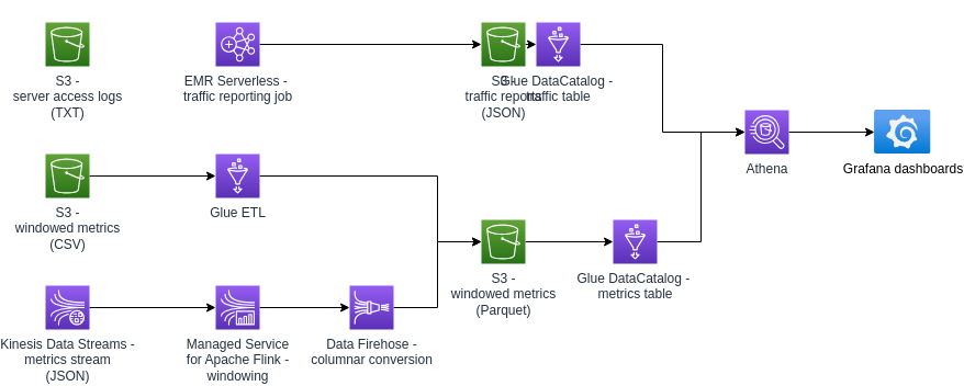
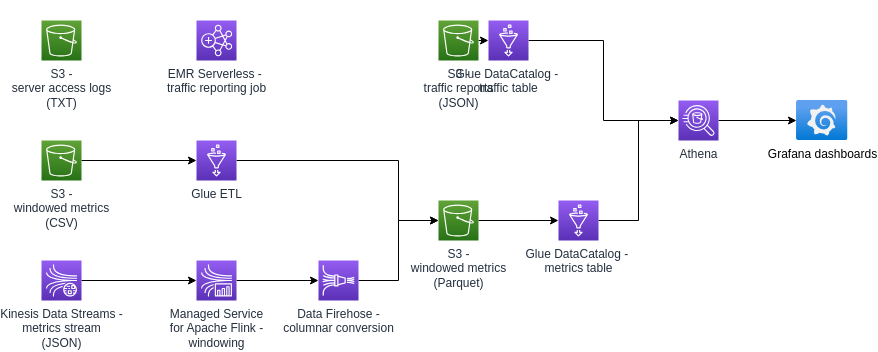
  <mxCell id="0" />
  <mxCell id="1" parent="0" />
  <mxCell id="2" style="edgeStyle=orthogonalEdgeStyle;rounded=0;orthogonalLoop=1;jettySize=auto;html=1;exitX=1;exitY=0.5;exitDx=0;exitDy=0;exitPerimeter=0;entryX=0;entryY=0.5;entryDx=0;entryDy=0;entryPerimeter=0;" parent="1" source="3" target="11" edge="1"><mxGeometry relative="1" as="geometry" /></mxCell>
  <mxCell id="3" value="S3 -&lt;br&gt;windowed metrics&lt;br&gt;(CSV)" style="sketch=0;points=[[0,0,0],[0.25,0,0],[0.5,0,0],[0.75,0,0],[1,0,0],[0,1,0],[0.25,1,0],[0.5,1,0],[0.75,1,0],[1,1,0],[0,0.25,0],[0,0.5,0],[0,0.75,0],[1,0.25,0],[1,0.5,0],[1,0.75,0]];outlineConnect=0;fontColor=#232F3E;gradientColor=#60A337;gradientDirection=north;fillColor=#277116;strokeColor=#ffffff;dashed=0;verticalLabelPosition=bottom;verticalAlign=top;align=center;html=1;fontSize=12;fontStyle=0;aspect=fixed;shape=mxgraph.aws4.resourceIcon;resIcon=mxgraph.aws4.s3;" parent="1" vertex="1"><mxGeometry x="20" y="140" width="40" height="40" as="geometry" /></mxCell>
  <mxCell id="4" style="edgeStyle=orthogonalEdgeStyle;rounded=0;orthogonalLoop=1;jettySize=auto;html=1;exitX=1;exitY=0.5;exitDx=0;exitDy=0;exitPerimeter=0;entryX=0;entryY=0.5;entryDx=0;entryDy=0;entryPerimeter=0;" parent="1" source="5" target="7" edge="1"><mxGeometry relative="1" as="geometry" /></mxCell>
  <mxCell id="5" value="Kinesis Data Streams - &lt;br&gt;metrics stream&lt;br&gt;(JSON)" style="sketch=0;points=[[0,0,0],[0.25,0,0],[0.5,0,0],[0.75,0,0],[1,0,0],[0,1,0],[0.25,1,0],[0.5,1,0],[0.75,1,0],[1,1,0],[0,0.25,0],[0,0.5,0],[0,0.75,0],[1,0.25,0],[1,0.5,0],[1,0.75,0]];outlineConnect=0;fontColor=#232F3E;gradientColor=#945DF2;gradientDirection=north;fillColor=#5A30B5;strokeColor=#ffffff;dashed=0;verticalLabelPosition=bottom;verticalAlign=top;align=center;html=1;fontSize=12;fontStyle=0;aspect=fixed;shape=mxgraph.aws4.resourceIcon;resIcon=mxgraph.aws4.kinesis_data_streams;" parent="1" vertex="1"><mxGeometry x="20" y="260" width="40" height="40" as="geometry" /></mxCell>
  <mxCell id="6" style="edgeStyle=orthogonalEdgeStyle;rounded=0;orthogonalLoop=1;jettySize=auto;html=1;exitX=1;exitY=0.5;exitDx=0;exitDy=0;exitPerimeter=0;entryX=0;entryY=0.5;entryDx=0;entryDy=0;entryPerimeter=0;" parent="1" source="7" target="9" edge="1"><mxGeometry relative="1" as="geometry" /></mxCell>
  <mxCell id="7" value="Managed Service&lt;div&gt;for Apache Flink - &lt;br&gt;windowing&lt;/div&gt;" style="sketch=0;points=[[0,0,0],[0.25,0,0],[0.5,0,0],[0.75,0,0],[1,0,0],[0,1,0],[0.25,1,0],[0.5,1,0],[0.75,1,0],[1,1,0],[0,0.25,0],[0,0.5,0],[0,0.75,0],[1,0.25,0],[1,0.5,0],[1,0.75,0]];outlineConnect=0;fontColor=#232F3E;gradientColor=#945DF2;gradientDirection=north;fillColor=#5A30B5;strokeColor=#ffffff;dashed=0;verticalLabelPosition=bottom;verticalAlign=top;align=center;html=1;fontSize=12;fontStyle=0;aspect=fixed;shape=mxgraph.aws4.resourceIcon;resIcon=mxgraph.aws4.kinesis_data_analytics;" parent="1" vertex="1"><mxGeometry x="175" y="260" width="40" height="40" as="geometry" /></mxCell>
  <mxCell id="8" style="edgeStyle=orthogonalEdgeStyle;rounded=0;orthogonalLoop=1;jettySize=auto;html=1;exitX=1;exitY=0.5;exitDx=0;exitDy=0;exitPerimeter=0;entryX=0;entryY=0.5;entryDx=0;entryDy=0;entryPerimeter=0;" parent="1" source="9" target="13" edge="1"><mxGeometry relative="1" as="geometry" /></mxCell>
  <mxCell id="9" value="Data Firehose - &lt;br&gt;columnar conversion" style="sketch=0;points=[[0,0,0],[0.25,0,0],[0.5,0,0],[0.75,0,0],[1,0,0],[0,1,0],[0.25,1,0],[0.5,1,0],[0.75,1,0],[1,1,0],[0,0.25,0],[0,0.5,0],[0,0.75,0],[1,0.25,0],[1,0.5,0],[1,0.75,0]];outlineConnect=0;fontColor=#232F3E;gradientColor=#945DF2;gradientDirection=north;fillColor=#5A30B5;strokeColor=#ffffff;dashed=0;verticalLabelPosition=bottom;verticalAlign=top;align=center;html=1;fontSize=12;fontStyle=0;aspect=fixed;shape=mxgraph.aws4.resourceIcon;resIcon=mxgraph.aws4.kinesis_data_firehose;" parent="1" vertex="1"><mxGeometry x="297" y="260" width="40" height="40" as="geometry" /></mxCell>
  <mxCell id="10" style="edgeStyle=orthogonalEdgeStyle;rounded=0;orthogonalLoop=1;jettySize=auto;html=1;exitX=1;exitY=0.5;exitDx=0;exitDy=0;exitPerimeter=0;" parent="1" source="11" target="13" edge="1"><mxGeometry relative="1" as="geometry"><Array as="points"><mxPoint x="377" y="160" /><mxPoint x="377" y="220" /></Array></mxGeometry></mxCell>
  <mxCell id="11" value="Glue ETL" style="sketch=0;points=[[0,0,0],[0.25,0,0],[0.5,0,0],[0.75,0,0],[1,0,0],[0,1,0],[0.25,1,0],[0.5,1,0],[0.75,1,0],[1,1,0],[0,0.25,0],[0,0.5,0],[0,0.75,0],[1,0.25,0],[1,0.5,0],[1,0.75,0]];outlineConnect=0;fontColor=#232F3E;gradientColor=#945DF2;gradientDirection=north;fillColor=#5A30B5;strokeColor=#ffffff;dashed=0;verticalLabelPosition=bottom;verticalAlign=top;align=center;html=1;fontSize=12;fontStyle=0;aspect=fixed;shape=mxgraph.aws4.resourceIcon;resIcon=mxgraph.aws4.glue;" parent="1" vertex="1"><mxGeometry x="175" y="140" width="40" height="40" as="geometry" /></mxCell>
  <mxCell id="12" style="edgeStyle=orthogonalEdgeStyle;rounded=0;orthogonalLoop=1;jettySize=auto;html=1;exitX=1;exitY=0.5;exitDx=0;exitDy=0;exitPerimeter=0;entryX=0;entryY=0.5;entryDx=0;entryDy=0;entryPerimeter=0;" parent="1" source="13" target="15" edge="1"><mxGeometry relative="1" as="geometry" /></mxCell>
  <mxCell id="13" value="S3 - &lt;br&gt;windowed metrics&lt;br&gt;(Parquet)" style="sketch=0;points=[[0,0,0],[0.25,0,0],[0.5,0,0],[0.75,0,0],[1,0,0],[0,1,0],[0.25,1,0],[0.5,1,0],[0.75,1,0],[1,1,0],[0,0.25,0],[0,0.5,0],[0,0.75,0],[1,0.25,0],[1,0.5,0],[1,0.75,0]];outlineConnect=0;fontColor=#232F3E;gradientColor=#60A337;gradientDirection=north;fillColor=#277116;strokeColor=#ffffff;dashed=0;verticalLabelPosition=bottom;verticalAlign=top;align=center;html=1;fontSize=12;fontStyle=0;aspect=fixed;shape=mxgraph.aws4.resourceIcon;resIcon=mxgraph.aws4.s3;" parent="1" vertex="1"><mxGeometry x="417" y="200" width="40" height="40" as="geometry" /></mxCell>
  <mxCell id="14" style="edgeStyle=orthogonalEdgeStyle;rounded=0;orthogonalLoop=1;jettySize=auto;html=1;exitX=1;exitY=0.5;exitDx=0;exitDy=0;exitPerimeter=0;entryX=0;entryY=0.5;entryDx=0;entryDy=0;entryPerimeter=0;" parent="1" source="15" target="20" edge="1"><mxGeometry relative="1" as="geometry" /></mxCell>
  <mxCell id="15" value="Glue DataCatalog -&amp;nbsp;&lt;br&gt;metrics table" style="sketch=0;points=[[0,0,0],[0.25,0,0],[0.5,0,0],[0.75,0,0],[1,0,0],[0,1,0],[0.25,1,0],[0.5,1,0],[0.75,1,0],[1,1,0],[0,0.25,0],[0,0.5,0],[0,0.75,0],[1,0.25,0],[1,0.5,0],[1,0.75,0]];outlineConnect=0;fontColor=#232F3E;gradientColor=#945DF2;gradientDirection=north;fillColor=#5A30B5;strokeColor=#ffffff;dashed=0;verticalLabelPosition=bottom;verticalAlign=top;align=center;html=1;fontSize=12;fontStyle=0;aspect=fixed;shape=mxgraph.aws4.resourceIcon;resIcon=mxgraph.aws4.glue;" parent="1" vertex="1"><mxGeometry x="537" y="200" width="40" height="40" as="geometry" /></mxCell>
- <mxCell id="16" style="edgeStyle=orthogonalEdgeStyle;rounded=0;orthogonalLoop=1;jettySize=auto;html=1;exitX=1;exitY=0.5;exitDx=0;exitDy=0;exitPerimeter=0;entryX=0;entryY=0.5;entryDx=0;entryDy=0;entryPerimeter=0;" parent="1" source="17" target="23" edge="1"><mxGeometry relative="1" as="geometry" /></mxCell>
  <mxCell id="17" value="EMR Serverless -&amp;nbsp;&lt;br&gt;traffic reporting job" style="sketch=0;points=[[0,0,0],[0.25,0,0],[0.5,0,0],[0.75,0,0],[1,0,0],[0,1,0],[0.25,1,0],[0.5,1,0],[0.75,1,0],[1,1,0],[0,0.25,0],[0,0.5,0],[0,0.75,0],[1,0.25,0],[1,0.5,0],[1,0.75,0]];outlineConnect=0;fontColor=#232F3E;gradientColor=#945DF2;gradientDirection=north;fillColor=#5A30B5;strokeColor=#ffffff;dashed=0;verticalLabelPosition=bottom;verticalAlign=top;align=center;html=1;fontSize=12;fontStyle=0;aspect=fixed;shape=mxgraph.aws4.resourceIcon;resIcon=mxgraph.aws4.emr;" parent="1" vertex="1"><mxGeometry x="175" y="20" width="40" height="40" as="geometry" /></mxCell>
  <mxCell id="18" value="Grafana dashboards" style="image;aspect=fixed;html=1;points=[];align=center;fontSize=12;image=img/lib/azure2/other/Grafana.svg;" parent="1" vertex="1"><mxGeometry x="775" y="100" width="51.52" height="40" as="geometry" /></mxCell>
  <mxCell id="19" style="edgeStyle=orthogonalEdgeStyle;rounded=0;orthogonalLoop=1;jettySize=auto;html=1;exitX=1;exitY=0.5;exitDx=0;exitDy=0;exitPerimeter=0;" parent="1" source="20" target="18" edge="1"><mxGeometry relative="1" as="geometry" /></mxCell>
  <mxCell id="20" value="Athena" style="sketch=0;points=[[0,0,0],[0.25,0,0],[0.5,0,0],[0.75,0,0],[1,0,0],[0,1,0],[0.25,1,0],[0.5,1,0],[0.75,1,0],[1,1,0],[0,0.25,0],[0,0.5,0],[0,0.75,0],[1,0.25,0],[1,0.5,0],[1,0.75,0]];outlineConnect=0;fontColor=#232F3E;gradientColor=#945DF2;gradientDirection=north;fillColor=#5A30B5;strokeColor=#ffffff;dashed=0;verticalLabelPosition=bottom;verticalAlign=top;align=center;html=1;fontSize=12;fontStyle=0;aspect=fixed;shape=mxgraph.aws4.resourceIcon;resIcon=mxgraph.aws4.athena;" parent="1" vertex="1"><mxGeometry x="657" y="100" width="40" height="40" as="geometry" /></mxCell>
  <mxCell id="21" value="S3 -&lt;br&gt;server access logs&lt;br&gt;(TXT)" style="sketch=0;points=[[0,0,0],[0.25,0,0],[0.5,0,0],[0.75,0,0],[1,0,0],[0,1,0],[0.25,1,0],[0.5,1,0],[0.75,1,0],[1,1,0],[0,0.25,0],[0,0.5,0],[0,0.75,0],[1,0.25,0],[1,0.5,0],[1,0.75,0]];outlineConnect=0;fontColor=#232F3E;gradientColor=#60A337;gradientDirection=north;fillColor=#277116;strokeColor=#ffffff;dashed=0;verticalLabelPosition=bottom;verticalAlign=top;align=center;html=1;fontSize=12;fontStyle=0;aspect=fixed;shape=mxgraph.aws4.resourceIcon;resIcon=mxgraph.aws4.s3;" parent="1" vertex="1"><mxGeometry x="20" y="20" width="40" height="40" as="geometry" /></mxCell>
  <mxCell id="22" style="edgeStyle=orthogonalEdgeStyle;rounded=0;orthogonalLoop=1;jettySize=auto;html=1;exitX=1;exitY=0.5;exitDx=0;exitDy=0;exitPerimeter=0;entryX=0;entryY=0.5;entryDx=0;entryDy=0;entryPerimeter=0;" parent="1" source="23" target="25" edge="1"><mxGeometry relative="1" as="geometry" /></mxCell>
  <mxCell id="23" value="S3 - &lt;br&gt;traffic reports&lt;br&gt;(JSON)" style="sketch=0;points=[[0,0,0],[0.25,0,0],[0.5,0,0],[0.75,0,0],[1,0,0],[0,1,0],[0.25,1,0],[0.5,1,0],[0.75,1,0],[1,1,0],[0,0.25,0],[0,0.5,0],[0,0.75,0],[1,0.25,0],[1,0.5,0],[1,0.75,0]];outlineConnect=0;fontColor=#232F3E;gradientColor=#60A337;gradientDirection=north;fillColor=#277116;strokeColor=#ffffff;dashed=0;verticalLabelPosition=bottom;verticalAlign=top;align=center;html=1;fontSize=12;fontStyle=0;aspect=fixed;shape=mxgraph.aws4.resourceIcon;resIcon=mxgraph.aws4.s3;" parent="1" vertex="1"><mxGeometry x="417" y="20" width="40" height="40" as="geometry" /></mxCell>
  <mxCell id="24" style="edgeStyle=orthogonalEdgeStyle;rounded=0;orthogonalLoop=1;jettySize=auto;html=1;exitX=1;exitY=0.5;exitDx=0;exitDy=0;exitPerimeter=0;entryX=0;entryY=0.5;entryDx=0;entryDy=0;entryPerimeter=0;" parent="1" source="25" target="20" edge="1"><mxGeometry relative="1" as="geometry" /></mxCell>
  <mxCell id="25" value="Glue DataCatalog -&amp;nbsp;&lt;br&gt;traffic table" style="sketch=0;points=[[0,0,0],[0.25,0,0],[0.5,0,0],[0.75,0,0],[1,0,0],[0,1,0],[0.25,1,0],[0.5,1,0],[0.75,1,0],[1,1,0],[0,0.25,0],[0,0.5,0],[0,0.75,0],[1,0.25,0],[1,0.5,0],[1,0.75,0]];outlineConnect=0;fontColor=#232F3E;gradientColor=#945DF2;gradientDirection=north;fillColor=#5A30B5;strokeColor=#ffffff;dashed=0;verticalLabelPosition=bottom;verticalAlign=top;align=center;html=1;fontSize=12;fontStyle=0;aspect=fixed;shape=mxgraph.aws4.resourceIcon;resIcon=mxgraph.aws4.glue;" parent="1" vertex="1"><mxGeometry x="467" y="20" width="40" height="40" as="geometry" /></mxCell>
